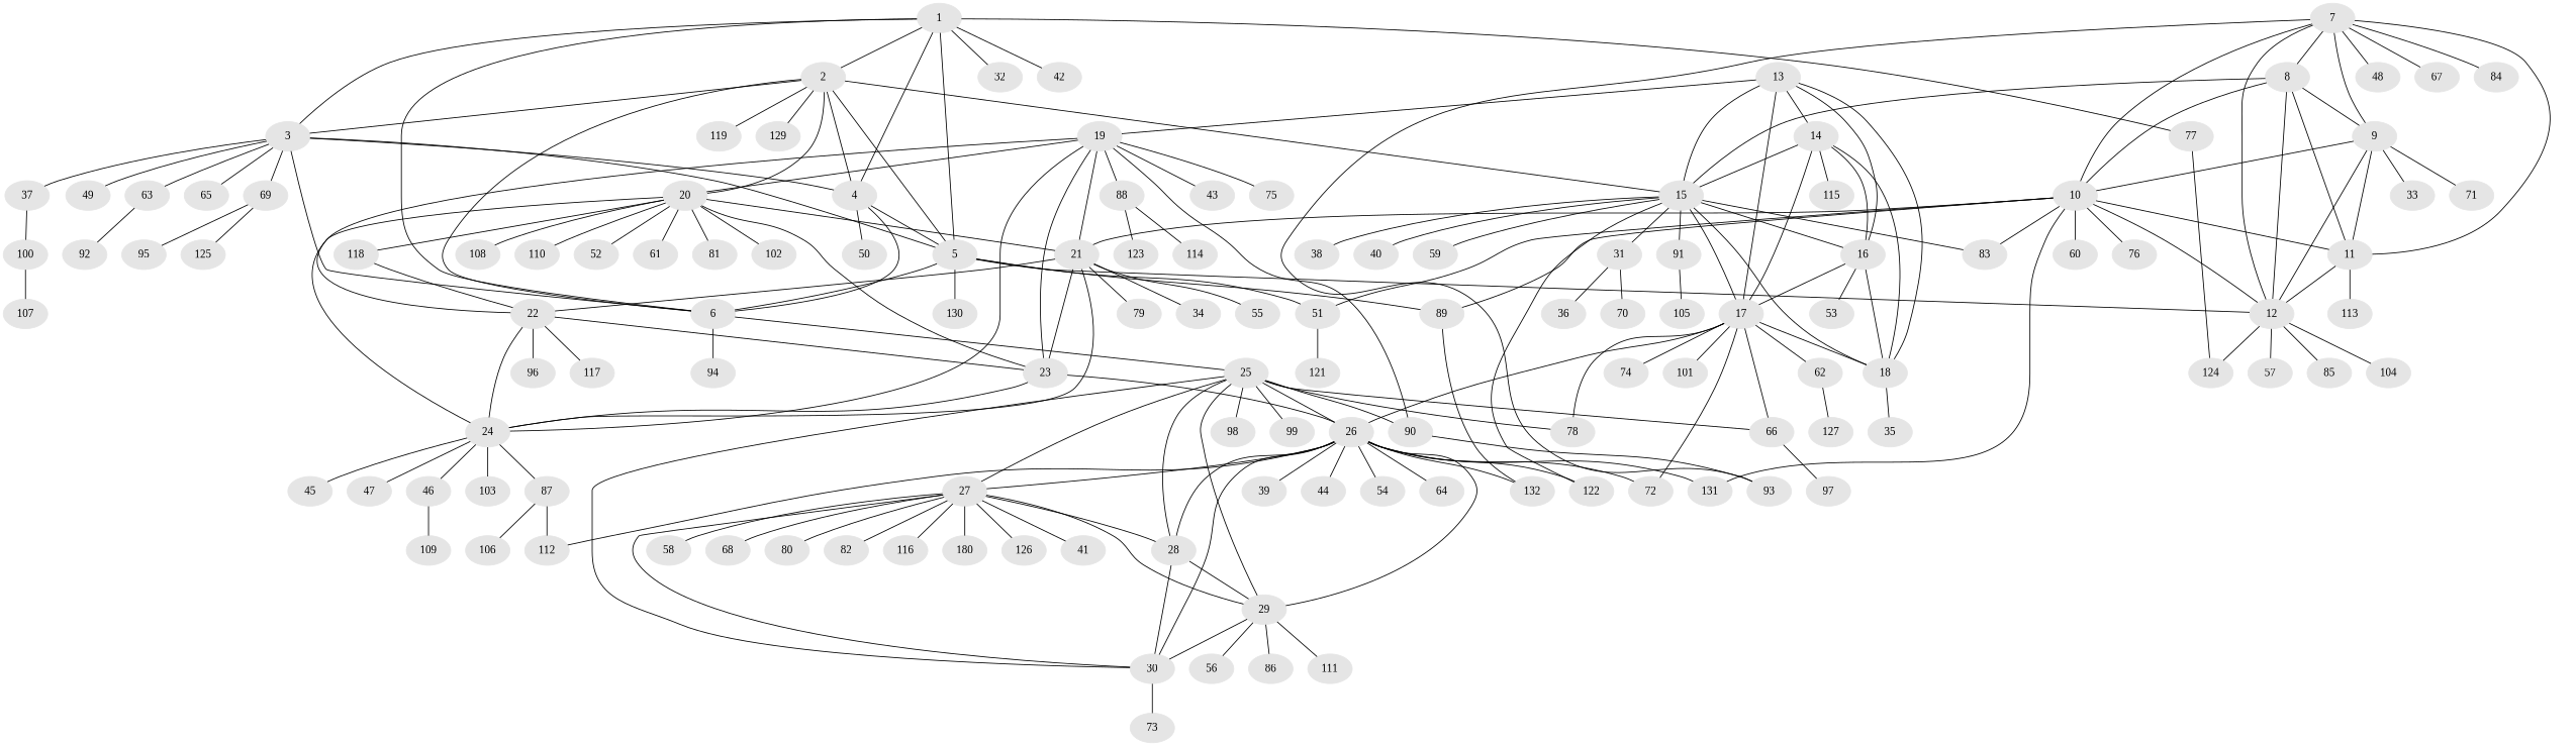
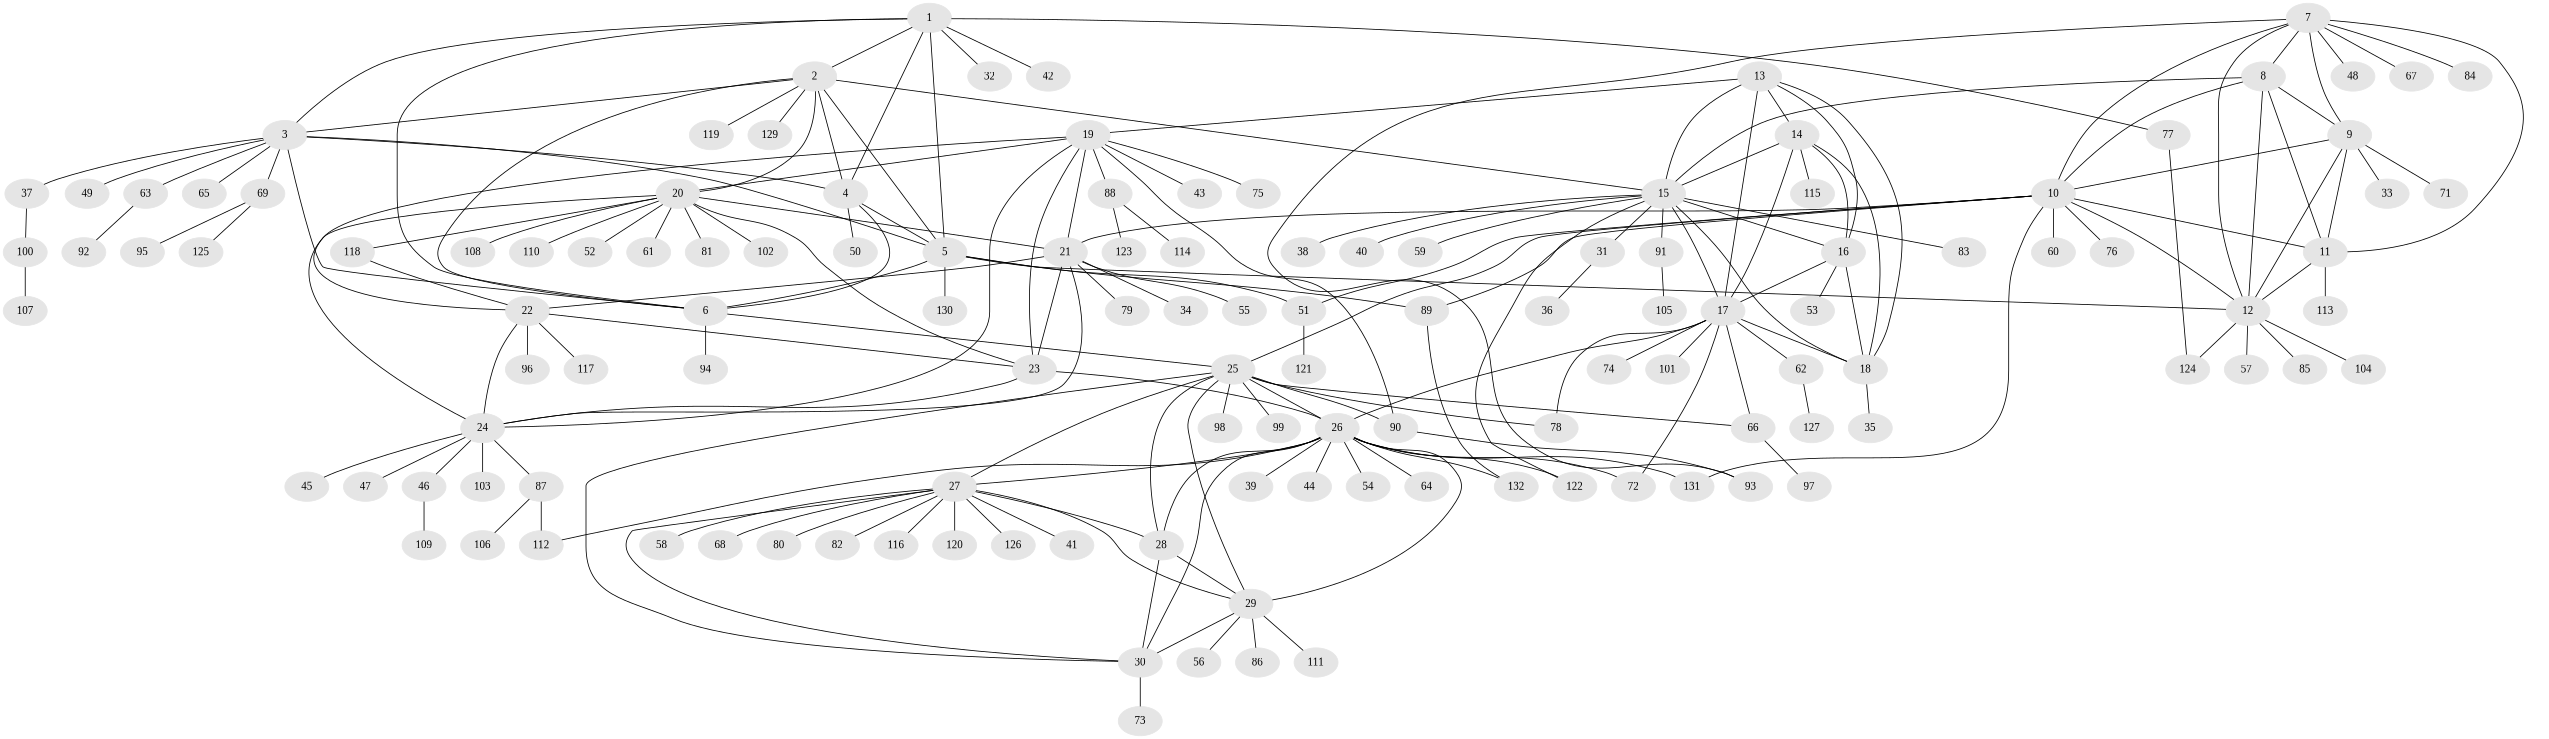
  graph {
    fontname="Liberation Serif"
    node [color=gray90 fontname="Liberation Serif" style=filled]
    edge [fontname="Liberation Serif"]
    1
    2
    3
    4
    5
    6
    32
    42
    77
    15
    20
    119
    129
    37
    49
    63
    65
    69
    50
    12
    51
    89
    130
    25
    94
    124
    16
    17
    18
    31
    38
    40
    59
    83
    91
    122
    21
    23
    24
    52
    61
    81
    102
    108
    110
    118
    100
    92
    95
    125
    57
    85
    104
    121
    132
    26
    66
    78
    90
    27
    28
    29
    30
    98
    99
    7
    8
    9
    10
    11
    48
    67
    84
    93
    33
    71
    60
    76
    131
    113
    22
    34
    55
    79
    13
    14
    19
    115
    53
    62
    72
    74
    101
    35
    43
    75
    88
    36
-   70
    105
    39
    44
    54
    64
    112
    127
    97
    96
    117
    45
    46
    47
    87
    103
    114
    123
    109
    106
    41
    58
    68
    80
    82
    116
-   120 [label=180]
+   120
    126
    56
    86
    111
    73
    107
    1 -- 2
    1 -- 3
    1 -- 4
    1 -- 5
    1 -- 6
    1 -- 32
    1 -- 42
    1 -- 77
    2 -- 3
    2 -- 4
    2 -- 5
    2 -- 6
    2 -- 15
    2 -- 20
    2 -- 119
    2 -- 129
    3 -- 4
    3 -- 5
    3 -- 6
    3 -- 37
    3 -- 49
    3 -- 63
    3 -- 65
    3 -- 69
    4 -- 5
    4 -- 6
    4 -- 50
    5 -- 6
    5 -- 12
    5 -- 51
    5 -- 89
    5 -- 130
    6 -- 25
    6 -- 94
    77 -- 124
    15 -- 16
    15 -- 17
    15 -- 18
    15 -- 31
    15 -- 38
    15 -- 40
    15 -- 59
    15 -- 83
    15 -- 91
    15 -- 122
    20 -- 21
    20 -- 23
    20 -- 24
    20 -- 52
    20 -- 61
    20 -- 81
    20 -- 102
    20 -- 108
    20 -- 110
    20 -- 118
    37 -- 100
    63 -- 92
    69 -- 95
    69 -- 125
    12 -- 124
    12 -- 57
    12 -- 85
    12 -- 104
    51 -- 121
    89 -- 132
    25 -- 26
    25 -- 66
    25 -- 78
    25 -- 90
    25 -- 27
    25 -- 28
    25 -- 29
    25 -- 30
    25 -- 98
    25 -- 99
    16 -- 17
    16 -- 18
    16 -- 53
    17 -- 18
    17 -- 26
    17 -- 66
    17 -- 78
    17 -- 62
    17 -- 72
    17 -- 74
    17 -- 101
    18 -- 35
    31 -- 36
-   31 -- 70
    91 -- 105
    21 -- 23
    21 -- 24
    21 -- 22
    21 -- 34
    21 -- 55
    21 -- 79
    23 -- 24
    23 -- 26
    24 -- 45
    24 -- 46
    24 -- 47
    24 -- 87
    24 -- 103
    118 -- 22
    100 -- 107
    26 -- 122
    26 -- 132
    26 -- 27
    26 -- 28
    26 -- 29
    26 -- 30
    26 -- 131
    26 -- 72
    26 -- 39
    26 -- 44
    26 -- 54
    26 -- 64
    26 -- 112
    66 -- 97
    90 -- 93
    27 -- 28
    27 -- 29
    27 -- 30
    27 -- 41
    27 -- 58
    27 -- 68
    27 -- 80
    27 -- 82
    27 -- 116
    27 -- 120
    27 -- 126
    28 -- 29
    28 -- 30
    29 -- 30
    29 -- 56
    29 -- 86
    29 -- 111
    30 -- 73
    7 -- 12
    7 -- 8
    7 -- 9
    7 -- 10
    7 -- 11
    7 -- 48
    7 -- 67
    7 -- 84
    7 -- 93
    8 -- 15
    8 -- 12
    8 -- 9
    8 -- 10
    8 -- 11
    9 -- 12
    9 -- 10
    9 -- 11
    9 -- 33
    9 -- 71
    10 -- 12
    10 -- 51
    10 -- 89
-   10 -- 83
+   10 -- 25
    10 -- 21
    10 -- 11
    10 -- 60
    10 -- 76
    10 -- 131
    11 -- 12
    11 -- 113
    22 -- 23
    22 -- 24
    22 -- 96
    22 -- 117
    13 -- 15
    13 -- 16
    13 -- 17
    13 -- 18
    13 -- 14
    13 -- 19
    14 -- 15
    14 -- 16
    14 -- 17
    14 -- 18
    14 -- 115
    19 -- 20
    19 -- 21
    19 -- 23
    19 -- 24
    19 -- 90
    19 -- 22
    19 -- 43
    19 -- 75
    19 -- 88
    62 -- 127
    88 -- 114
    88 -- 123
    46 -- 109
    87 -- 112
    87 -- 106
  }
